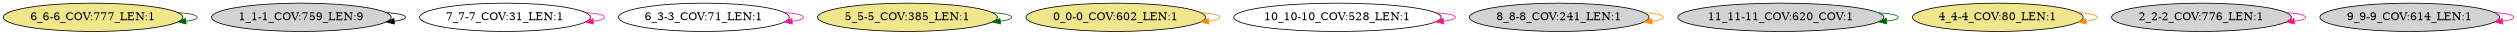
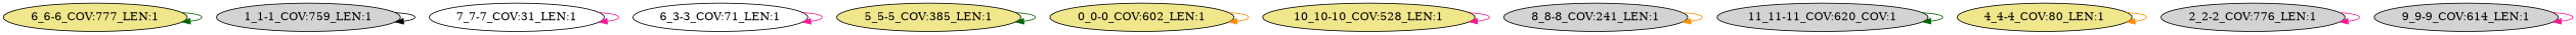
  digraph {
    node [fillcolor=lightgrey style=filled]
    edge [color=deeppink]
    "6_6-6_COV:777_LEN:1" [fillcolor=khaki]
-   "1_1-1_COV:759_LEN:1" [label="1_1-1_COV:759_LEN:9"]
+   "1_1-1_COV:759_LEN:1"
    "7_7-7_COV:31_LEN:1" [fillcolor=white]
    n4 [fillcolor=white label="6_3-3_COV:71_LEN:1"]
    "5_5-5_COV:385_LEN:1" [fillcolor=khaki]
    "0_0-0_COV:602_LEN:1" [fillcolor=khaki]
-   "10_10-10_COV:528_LEN:1" [fillcolor=white]
+   "10_10-10_COV:528_LEN:1" [fillcolor=khaki]
    "8_8-8_COV:241_LEN:1"
    n9 [label="11_11-11_COV:620_COV:1"]
    "4_4-4_COV:80_LEN:1" [fillcolor=khaki]
    "2_2-2_COV:776_LEN:1"
    "9_9-9_COV:614_LEN:1"
    "6_6-6_COV:777_LEN:1" -> "6_6-6_COV:777_LEN:1" [color=darkgreen]
    "1_1-1_COV:759_LEN:1" -> "1_1-1_COV:759_LEN:1" [color=black]
    "7_7-7_COV:31_LEN:1" -> "7_7-7_COV:31_LEN:1"
    n4 -> n4
    "5_5-5_COV:385_LEN:1" -> "5_5-5_COV:385_LEN:1" [color=darkgreen]
    "0_0-0_COV:602_LEN:1" -> "0_0-0_COV:602_LEN:1" [color=darkorange]
    "10_10-10_COV:528_LEN:1" -> "10_10-10_COV:528_LEN:1"
    "8_8-8_COV:241_LEN:1" -> "8_8-8_COV:241_LEN:1" [color=darkorange]
    n9 -> n9 [color=darkgreen]
    "4_4-4_COV:80_LEN:1" -> "4_4-4_COV:80_LEN:1" [color=darkorange]
    "2_2-2_COV:776_LEN:1" -> "2_2-2_COV:776_LEN:1"
    "9_9-9_COV:614_LEN:1" -> "9_9-9_COV:614_LEN:1"
  }
